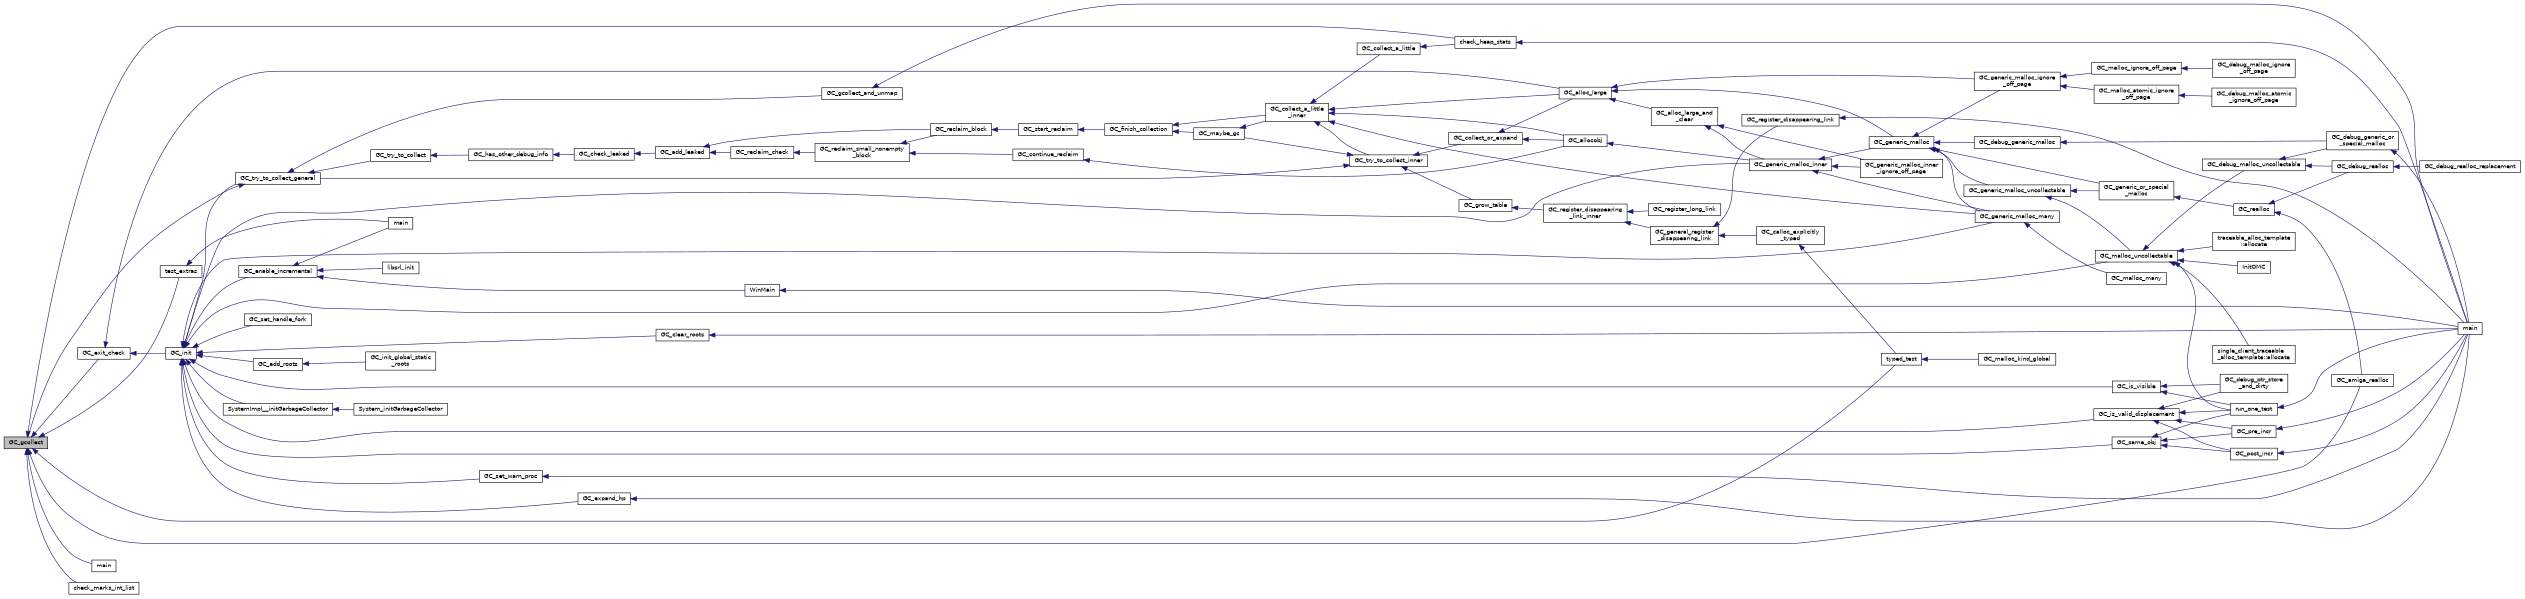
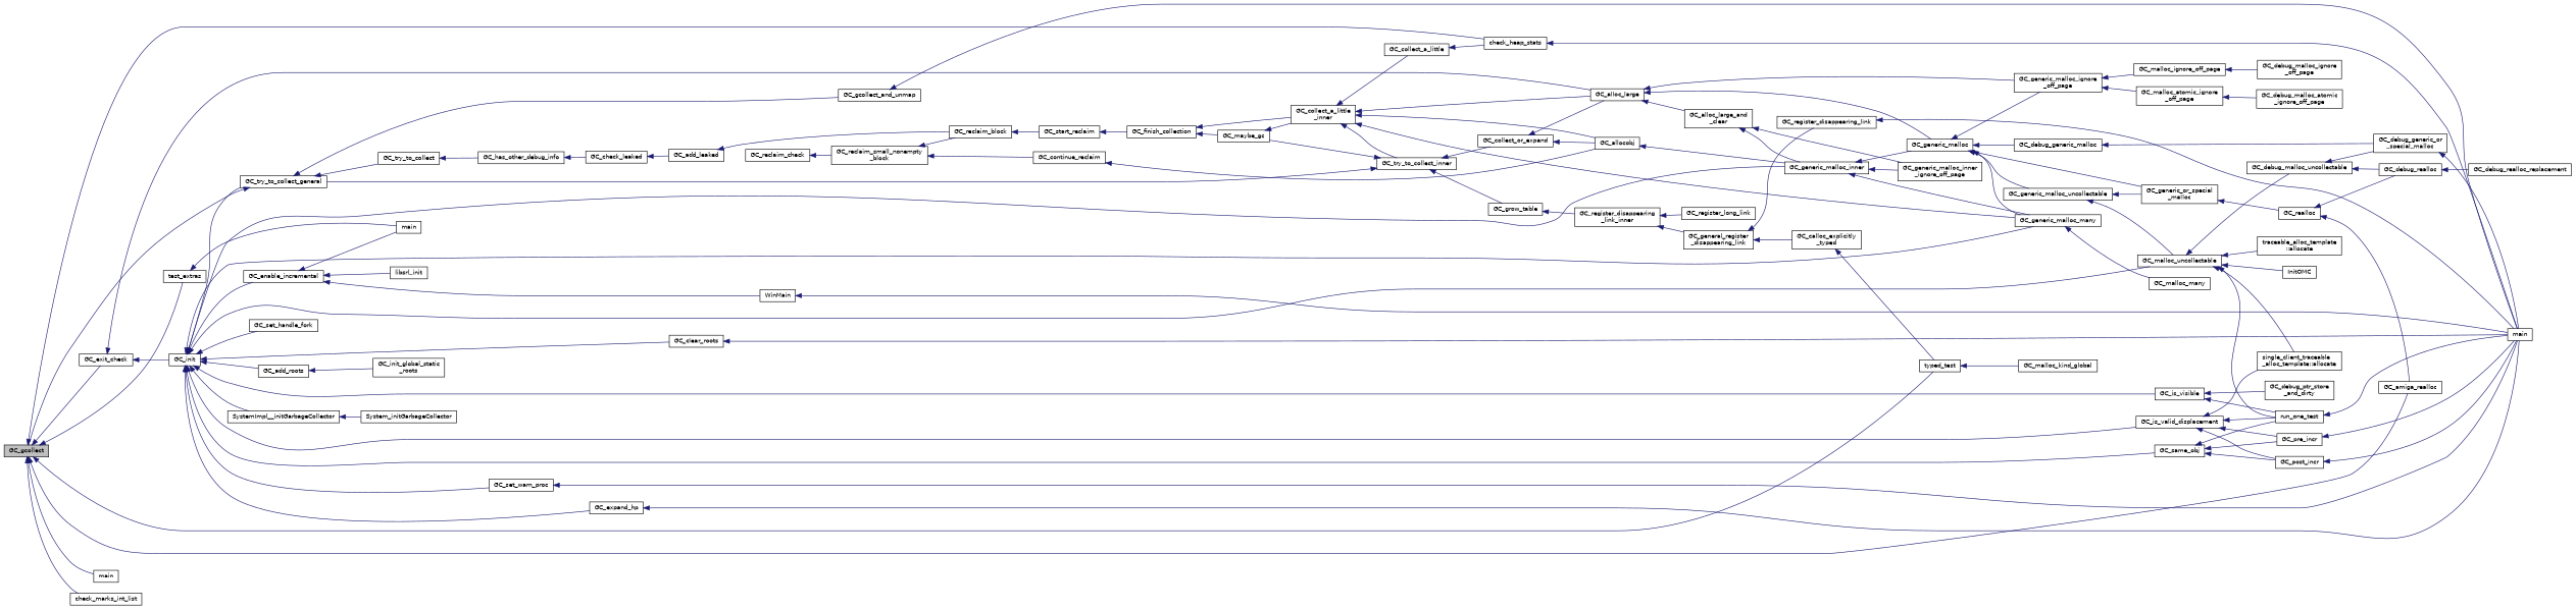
  digraph {
    rankdir=LR
    node [color=black fillcolor=white fontname=Helvetica fontsize=10 shape=record style=filled]
    edge [color=midnightblue dir=back fontname=Helvetica fontsize=10 labelfontname=Helvetica labelfontsize=10 style=solid]
    n1 [fillcolor=grey75 fontcolor=black height=0.2 label=GC_gcollect width=0.4]
    n2 [height=0.2 label=GC_exit_check width=0.4]
    n3 [height=0.2 label=GC_amiga_realloc width=0.4]
    n4 [height=0.2 label=typed_test width=0.4]
    n5 [height=0.2 label=check_heap_stats width=0.4]
    n6 [height=0.2 label=test_extras width=0.4]
    n7 [height=0.2 label=main width=0.4]
    n8 [height=0.2 label=check_marks_int_list width=0.4]
    n9 [height=0.2 label=GC_init width=0.4]
    n10 [height=0.2 label=GC_alloc_large width=0.4]
    n11 [height=0.2 label=GC_malloc_kind_global width=0.4]
    n12 [height=0.2 label=main width=0.4]
    n13 [height=0.2 label=main width=0.4]
    n14 [height=0.2 label=GC_set_handle_fork width=0.4]
    n15 [height=0.2 label=GC_enable_incremental width=0.4]
    n16 [height=0.2 label=GC_set_warn_proc width=0.4]
    n17 [height=0.2 label=GC_try_to_collect_general width=0.4]
    n18 [height=0.2 label=GC_generic_malloc_inner width=0.4]
    n19 [height=0.2 label=GC_malloc_uncollectable width=0.4]
    n20 [height=0.2 label=GC_generic_malloc_many width=0.4]
    n21 [height=0.2 label=GC_expand_hp width=0.4]
    n22 [height=0.2 label=GC_add_roots width=0.4]
    n23 [height=0.2 label=GC_clear_roots width=0.4]
    n24 [height=0.2 label=GC_same_obj width=0.4]
    n25 [height=0.2 label=GC_is_valid_displacement width=0.4]
    n26 [height=0.2 label=GC_is_visible width=0.4]
    n27 [height=0.2 label=SystemImpl__initGarbageCollector width=0.4]
    n28 [height=0.2 label=WinMain width=0.4]
    n29 [height=0.2 label=libsrl_init width=0.4]
    n30 [height=0.2 label=GC_try_to_collect width=0.4]
    n31 [height=0.2 label=GC_gcollect_and_unmap width=0.4]
    n32 [height=0.2 label="GC_generic_malloc_inner\l_ignore_off_page" width=0.4]
    n33 [height=0.2 label=GC_generic_malloc width=0.4]
    n34 [height=0.2 label=GC_debug_malloc_uncollectable width=0.4]
    n35 [height=0.2 label="single_client_traceable\l_alloc_template::allocate" width=0.4]
    n36 [height=0.2 label="traceable_alloc_template\l::allocate" width=0.4]
    n37 [height=0.2 label=run_one_test width=0.4]
    n38 [height=0.2 label=InitOMC width=0.4]
    n39 [height=0.2 label=GC_malloc_many width=0.4]
    n40 [height=0.2 label="GC_generic_malloc_ignore\l_off_page" width=0.4]
    n41 [height=0.2 label="GC_alloc_large_and\l_clear" width=0.4]
    n42 [height=0.2 label="GC_init_global_static\l_roots" width=0.4]
    n43 [height=0.2 label=GC_pre_incr width=0.4]
    n44 [height=0.2 label=GC_post_incr width=0.4]
    n45 [height=0.2 label="GC_debug_ptr_store\l_and_dirty" width=0.4]
    n46 [height=0.2 label=System_initGarbageCollector width=0.4]
    n47 [height=0.2 label=GC_has_other_debug_info width=0.4]
    n48 [height=0.2 label=GC_check_leaked width=0.4]
    n49 [height=0.2 label=GC_add_leaked width=0.4]
    n50 [height=0.2 label=GC_reclaim_check width=0.4]
    n51 [height=0.2 label=GC_reclaim_block width=0.4]
    n52 [height=0.2 label="GC_reclaim_small_nonempty\l_block" width=0.4]
    n53 [height=0.2 label=GC_start_reclaim width=0.4]
    n54 [height=0.2 label=GC_continue_reclaim width=0.4]
    n55 [height=0.2 label=GC_allocobj width=0.4]
    n56 [height=0.2 label=GC_finish_collection width=0.4]
    n57 [height=0.2 label=GC_maybe_gc width=0.4]
    n58 [height=0.2 label="GC_collect_a_little\l_inner" width=0.4]
    n59 [height=0.2 label=GC_try_to_collect_inner width=0.4]
    n60 [height=0.2 label=GC_collect_a_little width=0.4]
    n61 [height=0.2 label=GC_collect_or_expand width=0.4]
    n62 [height=0.2 label=GC_grow_table width=0.4]
    n63 [height=0.2 label="GC_register_disappearing\l_link_inner" width=0.4]
    n64 [height=0.2 label=GC_debug_generic_malloc width=0.4]
    n65 [height=0.2 label=GC_generic_malloc_uncollectable width=0.4]
    n66 [height=0.2 label="GC_generic_or_special\l_malloc" width=0.4]
    n67 [height=0.2 label="GC_debug_generic_or\l_special_malloc" width=0.4]
    n68 [height=0.2 label=GC_realloc width=0.4]
    n69 [height=0.2 label=GC_malloc_ignore_off_page width=0.4]
    n70 [height=0.2 label="GC_malloc_atomic_ignore\l_off_page" width=0.4]
    n71 [height=0.2 label=GC_debug_realloc width=0.4]
    n72 [height=0.2 label=GC_debug_realloc_replacement width=0.4]
    n73 [height=0.2 label="GC_debug_malloc_ignore\l_off_page" width=0.4]
    n74 [height=0.2 label="GC_debug_malloc_atomic\l_ignore_off_page" width=0.4]
    n75 [height=0.2 label="GC_general_register\l_disappearing_link" width=0.4]
    n76 [height=0.2 label=GC_register_long_link width=0.4]
    n77 [height=0.2 label=GC_register_disappearing_link width=0.4]
    n78 [height=0.2 label="GC_calloc_explicitly\l_typed" width=0.4]
    n1 -> n2
    n1 -> n3
    n1 -> n4
    n1 -> n5
    n1 -> n6
    n1 -> n7
    n1 -> n8
    n2 -> n9
    n2 -> n10
    n4 -> n11
    n5 -> n12
    n6 -> n13
    n9 -> n14
    n9 -> n15
    n9 -> n16
    n9 -> n17
    n9 -> n18
    n9 -> n19
    n9 -> n20
    n9 -> n21
    n9 -> n22
    n9 -> n23
    n9 -> n24
    n9 -> n25
    n9 -> n26
    n9 -> n27
    n10 -> n33
    n10 -> n40
    n10 -> n41
    n15 -> n13
    n15 -> n28
    n15 -> n29
    n16 -> n12
    n17 -> n1
    n17 -> n30
    n17 -> n31
    n18 -> n20
    n18 -> n32
    n18 -> n33
    n19 -> n34
    n19 -> n35
    n19 -> n36
    n19 -> n37
    n19 -> n38
    n20 -> n39
    n21 -> n12
    n22 -> n42
    n23 -> n12
    n24 -> n37
    n24 -> n43
    n24 -> n44
    n25 -> n37
    n25 -> n43
    n25 -> n44
-   n25 -> n45
+   n25 -> n35
    n26 -> n37
    n26 -> n45
    n27 -> n46
    n28 -> n12
    n30 -> n47
    n31 -> n12
    n33 -> n20
    n33 -> n40
    n33 -> n64
    n33 -> n65
    n33 -> n66
    n34 -> n67
    n34 -> n71
    n37 -> n12
    n40 -> n69
    n40 -> n70
    n41 -> n18
    n41 -> n32
    n43 -> n12
    n44 -> n12
    n47 -> n48
    n48 -> n49
-   n49 -> n50
    n49 -> n51
    n50 -> n52
    n51 -> n53
    n52 -> n51
    n52 -> n54
    n53 -> n56
    n54 -> n55
    n55 -> n18
    n56 -> n57
    n56 -> n58
    n57 -> n58
    n58 -> n10
    n58 -> n20
    n58 -> n55
    n58 -> n59
    n58 -> n60
    n59 -> n17
    n59 -> n57
    n59 -> n61
    n59 -> n62
    n60 -> n5
    n61 -> n10
    n61 -> n55
    n62 -> n63
    n63 -> n75
    n63 -> n76
    n64 -> n67
    n65 -> n19
    n65 -> n66
    n66 -> n68
    n67 -> n12
    n68 -> n3
    n68 -> n71
    n69 -> n73
    n70 -> n74
    n71 -> n72
    n75 -> n77
    n75 -> n78
    n77 -> n12
    n78 -> n4
  }
